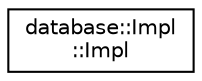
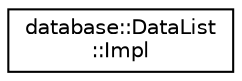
  digraph {
    rankdir=TB
-   n1 [color=black fillcolor=white fontname=Helvetica fontsize=10 height=0.2 label="database::Impl\l::Impl" shape=record style=filled width=0.4]
+   n1 [color=black fillcolor=white fontname=Helvetica fontsize=10 height=0.2 label="database::DataList\l::Impl" shape=record style=filled width=0.4]
  }
